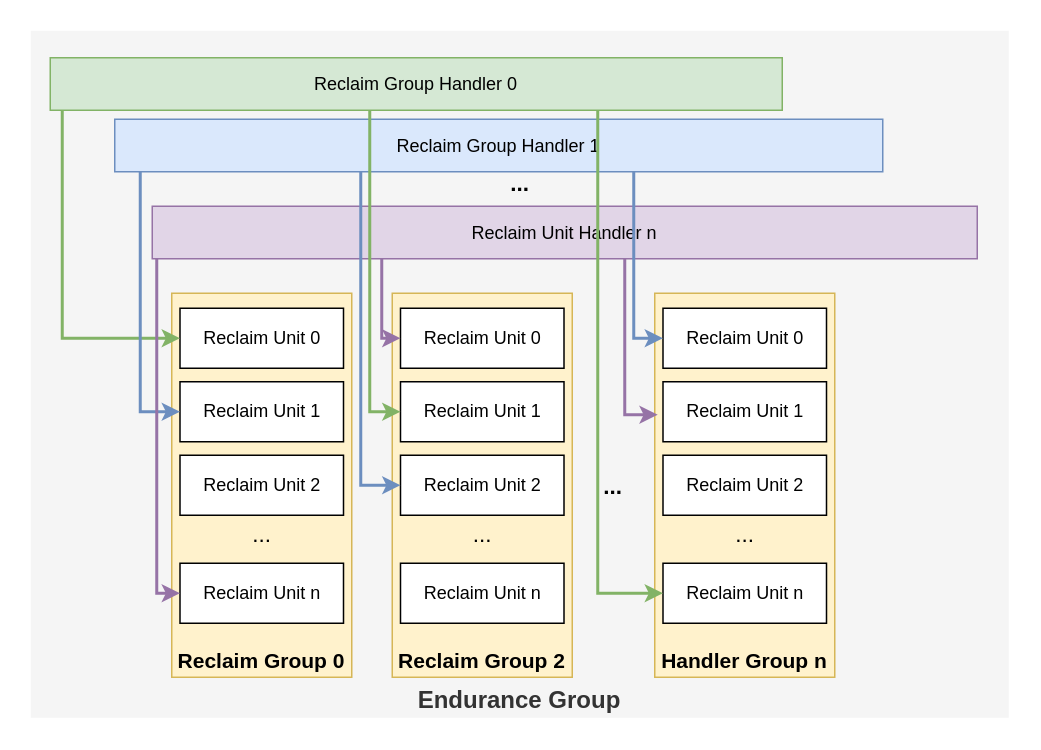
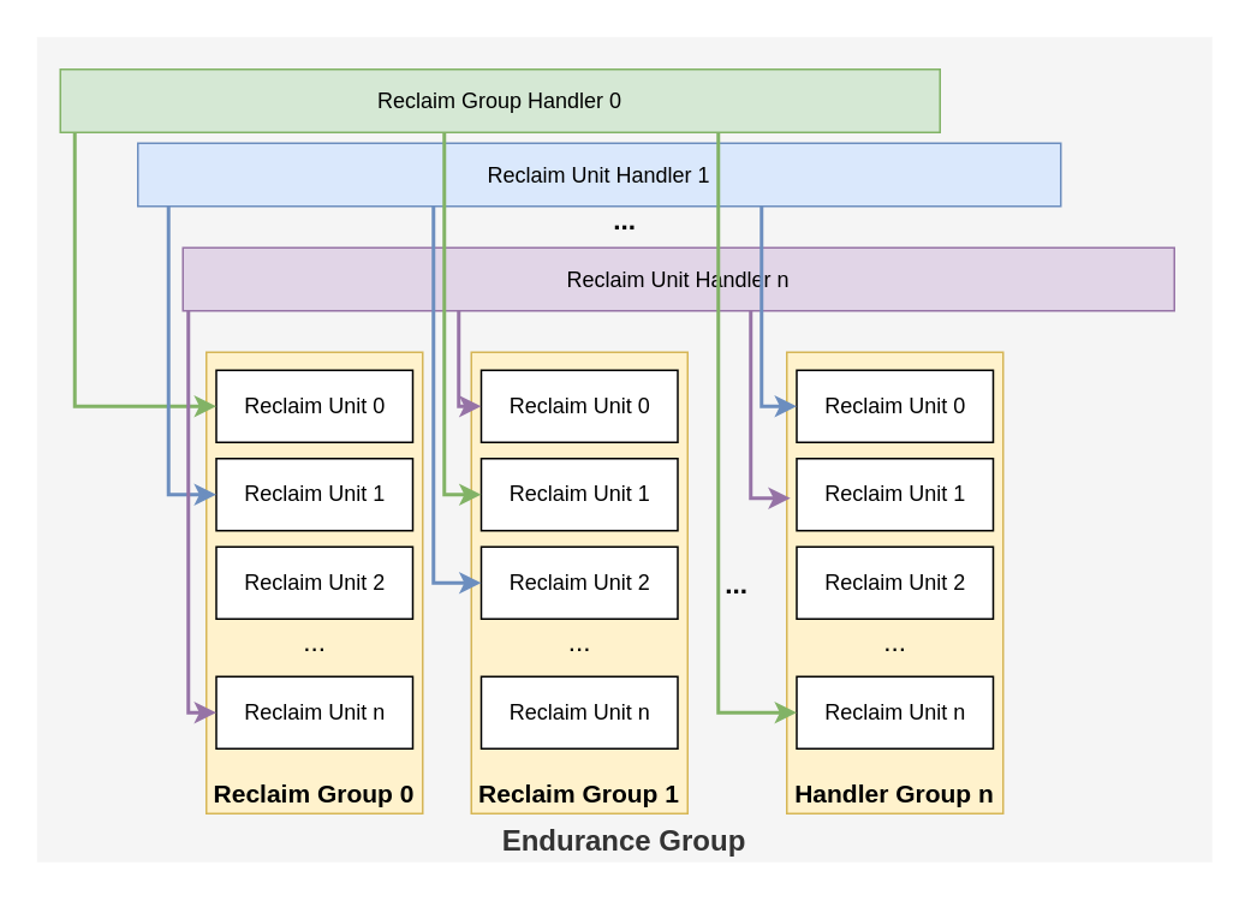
  <mxCell id="0" />
  <mxCell id="1" parent="0" />
  <mxCell id="2" value="&lt;font style=&quot;font-size: 16px;&quot;&gt;&lt;b&gt;Endurance Group&lt;/b&gt;&lt;/font&gt;" style="rounded=0;whiteSpace=wrap;html=1;fillColor=#f5f5f5;fontColor=#333333;strokeColor=none;verticalAlign=bottom;" vertex="1" parent="1"><mxGeometry x="20" y="20" width="652" height="458" as="geometry" /></mxCell>
  <mxCell id="3" value="" style="group" vertex="1" connectable="0" parent="1"><mxGeometry x="124" y="195" width="432" height="256" as="geometry" /></mxCell>
  <mxCell id="4" value="" style="group" vertex="1" connectable="0" parent="3"><mxGeometry x="312" width="120" height="256" as="geometry" /></mxCell>
  <mxCell id="5" value="&lt;font style=&quot;font-size: 14px;&quot;&gt;&lt;b&gt;Handler Group n&lt;/b&gt;&lt;/font&gt;" style="rounded=0;whiteSpace=wrap;html=1;verticalAlign=bottom;fillColor=#fff2cc;strokeColor=#d6b656;" vertex="1" parent="4"><mxGeometry width="120" height="256" as="geometry" /></mxCell>
  <mxCell id="6" value="Reclaim Unit 0" style="rounded=0;whiteSpace=wrap;html=1;" vertex="1" parent="4"><mxGeometry x="5.5" y="10" width="109" height="40" as="geometry" /></mxCell>
  <mxCell id="7" value="Reclaim Unit 1" style="rounded=0;whiteSpace=wrap;html=1;" vertex="1" parent="4"><mxGeometry x="5.5" y="59" width="109" height="40" as="geometry" /></mxCell>
  <mxCell id="8" value="Reclaim Unit 2" style="rounded=0;whiteSpace=wrap;html=1;" vertex="1" parent="4"><mxGeometry x="5.5" y="108" width="109" height="40" as="geometry" /></mxCell>
  <mxCell id="9" value="Reclaim Unit n" style="rounded=0;whiteSpace=wrap;html=1;" vertex="1" parent="4"><mxGeometry x="5.5" y="180" width="109" height="40" as="geometry" /></mxCell>
  <mxCell id="10" value="&lt;font style=&quot;font-size: 15px;&quot;&gt;...&lt;/font&gt;" style="rounded=0;whiteSpace=wrap;html=1;strokeColor=none;fillColor=none;" vertex="1" parent="4"><mxGeometry x="5.5" y="140" width="109" height="40" as="geometry" /></mxCell>
  <mxCell id="11" value="&lt;b&gt;&lt;font style=&quot;font-size: 15px;&quot;&gt;...&lt;/font&gt;&lt;/b&gt;" style="rounded=0;whiteSpace=wrap;html=1;strokeColor=none;fillColor=none;" vertex="1" parent="4"><mxGeometry x="-82" y="108" width="109" height="40" as="geometry" /></mxCell>
  <mxCell id="12" value="" style="group" vertex="1" connectable="0" parent="3"><mxGeometry x="137" width="120" height="256" as="geometry" /></mxCell>
- <mxCell id="13" value="&lt;font style=&quot;font-size: 14px;&quot;&gt;&lt;b&gt;Reclaim Group 2&lt;/b&gt;&lt;/font&gt;" style="rounded=0;whiteSpace=wrap;html=1;verticalAlign=bottom;fillColor=#fff2cc;strokeColor=#d6b656;" vertex="1" parent="12"><mxGeometry width="120" height="256" as="geometry" /></mxCell>
+ <mxCell id="13" value="&lt;font style=&quot;font-size: 14px;&quot;&gt;&lt;b&gt;Reclaim Group 1&lt;/b&gt;&lt;/font&gt;" style="rounded=0;whiteSpace=wrap;html=1;verticalAlign=bottom;fillColor=#fff2cc;strokeColor=#d6b656;" vertex="1" parent="12"><mxGeometry width="120" height="256" as="geometry" /></mxCell>
  <mxCell id="14" value="Reclaim Unit 0" style="rounded=0;whiteSpace=wrap;html=1;" vertex="1" parent="12"><mxGeometry x="5.5" y="10" width="109" height="40" as="geometry" /></mxCell>
  <mxCell id="15" value="Reclaim Unit 1" style="rounded=0;whiteSpace=wrap;html=1;" vertex="1" parent="12"><mxGeometry x="5.5" y="59" width="109" height="40" as="geometry" /></mxCell>
  <mxCell id="16" value="Reclaim Unit 2" style="rounded=0;whiteSpace=wrap;html=1;" vertex="1" parent="12"><mxGeometry x="5.5" y="108" width="109" height="40" as="geometry" /></mxCell>
  <mxCell id="17" value="Reclaim Unit n" style="rounded=0;whiteSpace=wrap;html=1;" vertex="1" parent="12"><mxGeometry x="5.5" y="180" width="109" height="40" as="geometry" /></mxCell>
  <mxCell id="18" value="&lt;font style=&quot;font-size: 15px;&quot;&gt;...&lt;/font&gt;" style="rounded=0;whiteSpace=wrap;html=1;strokeColor=none;fillColor=none;" vertex="1" parent="12"><mxGeometry x="5.5" y="140" width="109" height="40" as="geometry" /></mxCell>
  <mxCell id="19" value="" style="group" vertex="1" connectable="0" parent="3"><mxGeometry width="120" height="256" as="geometry" /></mxCell>
  <mxCell id="20" value="&lt;font style=&quot;font-size: 14px;&quot;&gt;&lt;b&gt;Reclaim Group 0&lt;/b&gt;&lt;/font&gt;" style="rounded=0;whiteSpace=wrap;html=1;verticalAlign=bottom;fillColor=#fff2cc;strokeColor=#d6b656;" vertex="1" parent="19"><mxGeometry x="-10" width="120" height="256" as="geometry" /></mxCell>
  <mxCell id="21" value="Reclaim Unit 0" style="rounded=0;whiteSpace=wrap;html=1;" vertex="1" parent="19"><mxGeometry x="-4.5" y="10" width="109" height="40" as="geometry" /></mxCell>
  <mxCell id="22" value="Reclaim Unit 1" style="rounded=0;whiteSpace=wrap;html=1;" vertex="1" parent="19"><mxGeometry x="-4.5" y="59" width="109" height="40" as="geometry" /></mxCell>
  <mxCell id="23" value="Reclaim Unit 2" style="rounded=0;whiteSpace=wrap;html=1;" vertex="1" parent="19"><mxGeometry x="-4.5" y="108" width="109" height="40" as="geometry" /></mxCell>
  <mxCell id="24" value="Reclaim Unit n" style="rounded=0;whiteSpace=wrap;html=1;" vertex="1" parent="19"><mxGeometry x="-4.5" y="180" width="109" height="40" as="geometry" /></mxCell>
  <mxCell id="25" value="&lt;font style=&quot;font-size: 15px;&quot;&gt;...&lt;/font&gt;" style="rounded=0;whiteSpace=wrap;html=1;strokeColor=none;fillColor=none;" vertex="1" parent="19"><mxGeometry x="-4.5" y="140" width="109" height="40" as="geometry" /></mxCell>
  <mxCell id="26" style="edgeStyle=orthogonalEdgeStyle;rounded=0;orthogonalLoop=1;jettySize=auto;html=1;entryX=0;entryY=0.5;entryDx=0;entryDy=0;jumpStyle=arc;fillColor=#d5e8d4;strokeColor=#82b366;strokeWidth=2;" edge="1" parent="1" source="27" target="21"><mxGeometry relative="1" as="geometry"><Array as="points"><mxPoint x="41" y="225" /></Array></mxGeometry></mxCell>
  <mxCell id="27" value="Reclaim Group Handler 0" style="rounded=0;whiteSpace=wrap;html=1;fillColor=#d5e8d4;strokeColor=#82b366;" vertex="1" parent="1"><mxGeometry x="33" y="38" width="488" height="35" as="geometry" /></mxCell>
  <mxCell id="28" style="edgeStyle=orthogonalEdgeStyle;rounded=0;orthogonalLoop=1;jettySize=auto;html=1;entryX=0;entryY=0.5;entryDx=0;entryDy=0;fillColor=#dae8fc;strokeColor=#6c8ebf;strokeWidth=2;" edge="1" parent="1" source="29" target="22"><mxGeometry relative="1" as="geometry"><Array as="points"><mxPoint x="93" y="274" /></Array></mxGeometry></mxCell>
- <mxCell id="29" value="Reclaim Group Handler 1" style="rounded=0;whiteSpace=wrap;html=1;fillColor=#dae8fc;strokeColor=#6c8ebf;" vertex="1" parent="1"><mxGeometry x="76" y="79" width="512" height="35" as="geometry" /></mxCell>
+ <mxCell id="29" value="Reclaim Unit Handler 1" style="rounded=0;whiteSpace=wrap;html=1;fillColor=#dae8fc;strokeColor=#6c8ebf;" vertex="1" parent="1"><mxGeometry x="76" y="79" width="512" height="35" as="geometry" /></mxCell>
  <mxCell id="30" style="edgeStyle=orthogonalEdgeStyle;rounded=0;orthogonalLoop=1;jettySize=auto;html=1;fillColor=#e1d5e7;strokeColor=#9673a6;strokeWidth=2;" edge="1" parent="1" source="33"><mxGeometry relative="1" as="geometry"><mxPoint x="438" y="276" as="targetPoint" /><Array as="points"><mxPoint x="416" y="276" /></Array></mxGeometry></mxCell>
  <mxCell id="31" style="edgeStyle=orthogonalEdgeStyle;rounded=0;orthogonalLoop=1;jettySize=auto;html=1;entryX=0;entryY=0.5;entryDx=0;entryDy=0;fillColor=#e1d5e7;strokeColor=#9673a6;strokeWidth=2;" edge="1" parent="1" source="33" target="14"><mxGeometry relative="1" as="geometry"><Array as="points"><mxPoint x="254" y="225" /></Array></mxGeometry></mxCell>
  <mxCell id="32" style="edgeStyle=orthogonalEdgeStyle;rounded=0;orthogonalLoop=1;jettySize=auto;html=1;entryX=0;entryY=0.5;entryDx=0;entryDy=0;fillColor=#e1d5e7;strokeColor=#9673a6;strokeWidth=2;" edge="1" parent="1" source="33" target="24"><mxGeometry relative="1" as="geometry"><Array as="points"><mxPoint x="104" y="395" /></Array></mxGeometry></mxCell>
  <mxCell id="33" value="Reclaim Unit Handler n" style="rounded=0;whiteSpace=wrap;html=1;fillColor=#e1d5e7;strokeColor=#9673a6;" vertex="1" parent="1"><mxGeometry x="101" y="137" width="550" height="35" as="geometry" /></mxCell>
  <mxCell id="34" style="edgeStyle=orthogonalEdgeStyle;rounded=0;orthogonalLoop=1;jettySize=auto;html=1;entryX=0;entryY=0.5;entryDx=0;entryDy=0;fillColor=#d5e8d4;strokeColor=#82b366;strokeWidth=2;" edge="1" parent="1" source="27" target="15"><mxGeometry relative="1" as="geometry"><Array as="points"><mxPoint x="246" y="274" /></Array></mxGeometry></mxCell>
  <mxCell id="35" style="edgeStyle=orthogonalEdgeStyle;rounded=0;orthogonalLoop=1;jettySize=auto;html=1;entryX=0;entryY=0.5;entryDx=0;entryDy=0;fillColor=#dae8fc;strokeColor=#6c8ebf;strokeWidth=2;" edge="1" parent="1" source="29" target="6"><mxGeometry relative="1" as="geometry"><Array as="points"><mxPoint x="422" y="225" /></Array></mxGeometry></mxCell>
  <mxCell id="36" style="edgeStyle=orthogonalEdgeStyle;rounded=0;orthogonalLoop=1;jettySize=auto;html=1;entryX=0;entryY=0.5;entryDx=0;entryDy=0;fillColor=#d5e8d4;strokeColor=#82b366;strokeWidth=2;" edge="1" parent="1" source="27" target="9"><mxGeometry relative="1" as="geometry"><Array as="points"><mxPoint x="398" y="395" /></Array></mxGeometry></mxCell>
  <mxCell id="37" style="edgeStyle=orthogonalEdgeStyle;rounded=0;orthogonalLoop=1;jettySize=auto;html=1;entryX=0;entryY=0.5;entryDx=0;entryDy=0;fillColor=#dae8fc;strokeColor=#6c8ebf;strokeWidth=2;" edge="1" parent="1" source="29" target="16"><mxGeometry relative="1" as="geometry"><Array as="points"><mxPoint x="240" y="323" /></Array></mxGeometry></mxCell>
  <mxCell id="38" value="&lt;b&gt;&lt;font style=&quot;font-size: 15px;&quot;&gt;...&lt;/font&gt;&lt;/b&gt;" style="rounded=0;whiteSpace=wrap;html=1;strokeColor=none;fillColor=none;" vertex="1" parent="1"><mxGeometry x="291.5" y="101" width="109" height="40" as="geometry" /></mxCell>
